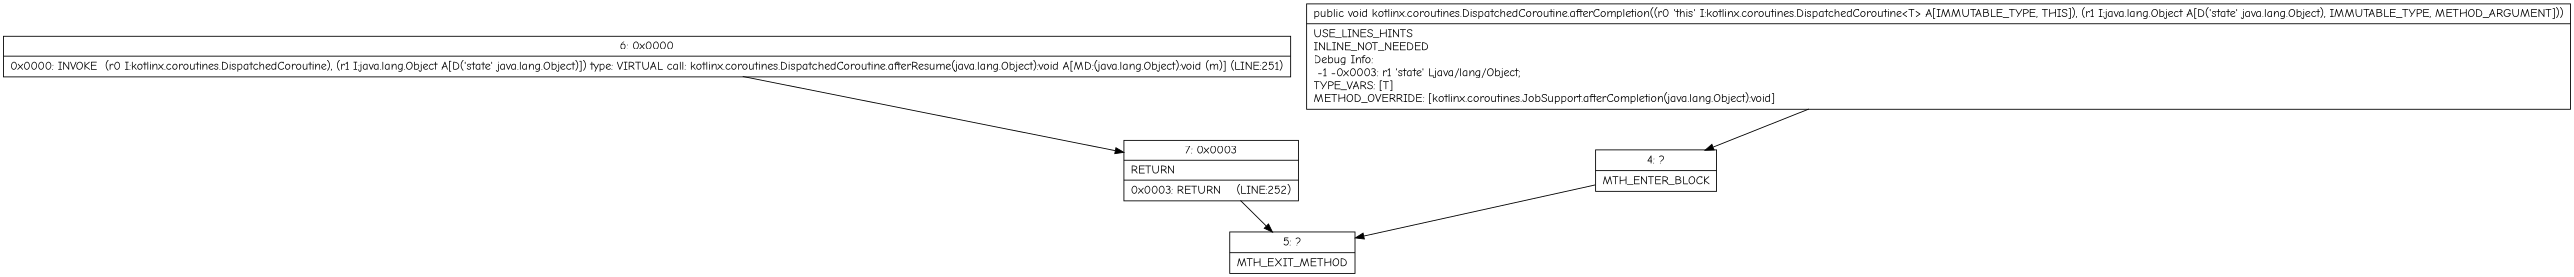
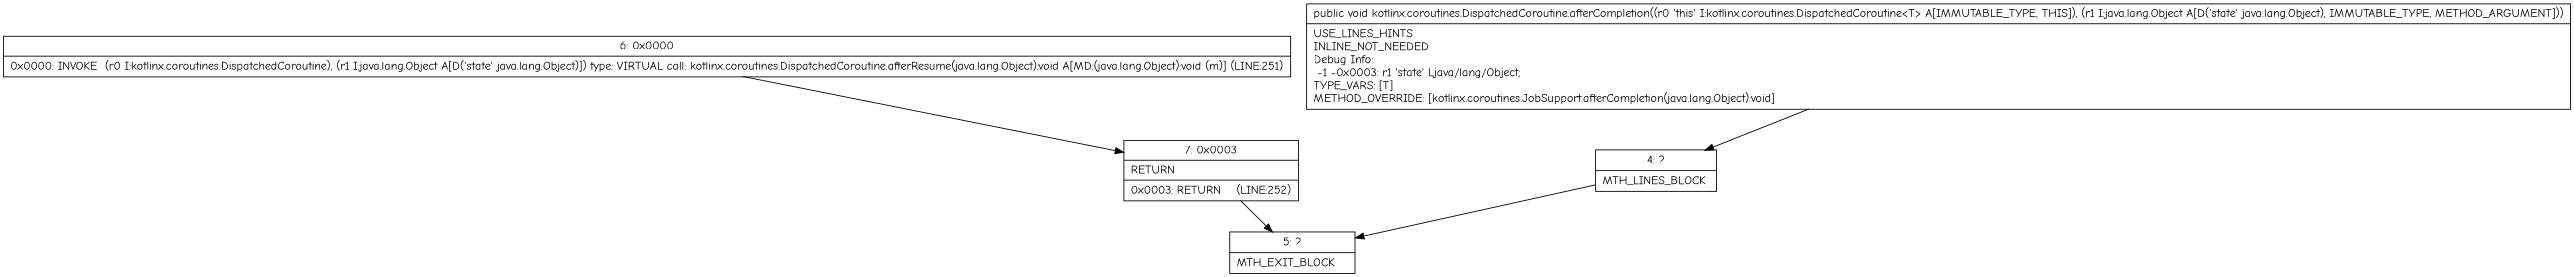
  digraph {
    fontname="Comic Neue"
    node [fontname="Comic Neue" shape=record]
    edge [fontname="Comic Neue"]
-   n1 [label="{4\:\ ?|MTH_ENTER_BLOCK\l}"]
-   n2 [label="{5\:\ ?|MTH_EXIT_METHOD\l}"]
+   n1 [label="{4\:\ ?|MTH_LINES_BLOCK\l}"]
+   n2 [label="{5\:\ ?|MTH_EXIT_BLOCK\l}"]
    n3 [label="{6\:\ 0x0000|0x0000: INVOKE  (r0 I:kotlinx.coroutines.DispatchedCoroutine), (r1 I:java.lang.Object A[D('state' java.lang.Object)]) type: VIRTUAL call: kotlinx.coroutines.DispatchedCoroutine.afterResume(java.lang.Object):void A[MD:(java.lang.Object):void (m)] (LINE:251)\l}"]
    n4 [label="{7\:\ 0x0003|RETURN\l|0x0003: RETURN    (LINE:252)\l}"]
    n5 [label="{public void kotlinx.coroutines.DispatchedCoroutine.afterCompletion((r0 'this' I:kotlinx.coroutines.DispatchedCoroutine\<T\> A[IMMUTABLE_TYPE, THIS]), (r1 I:java.lang.Object A[D('state' java.lang.Object), IMMUTABLE_TYPE, METHOD_ARGUMENT]))  | USE_LINES_HINTS\lINLINE_NOT_NEEDED\lDebug Info:\l  \-1 \-0x0003: r1 'state' Ljava\/lang\/Object;\lTYPE_VARS: [T]\lMETHOD_OVERRIDE: [kotlinx.coroutines.JobSupport.afterCompletion(java.lang.Object):void]\l}"]
    n1 -> n2
    n3 -> n4
    n4 -> n2
    n5 -> n1
  }
